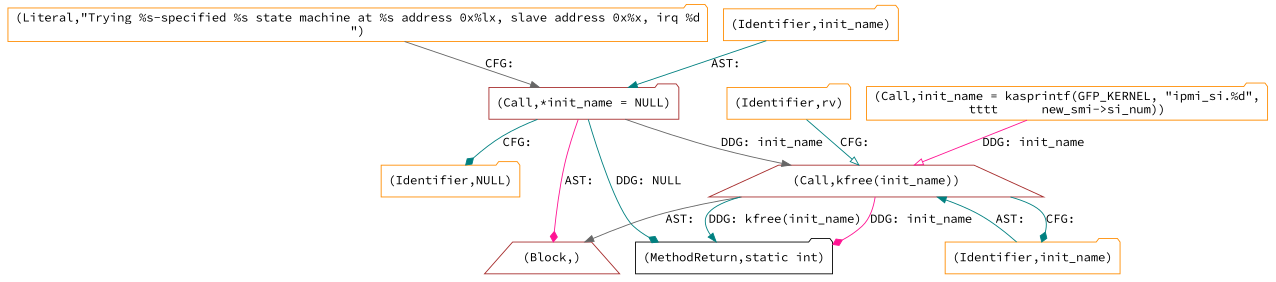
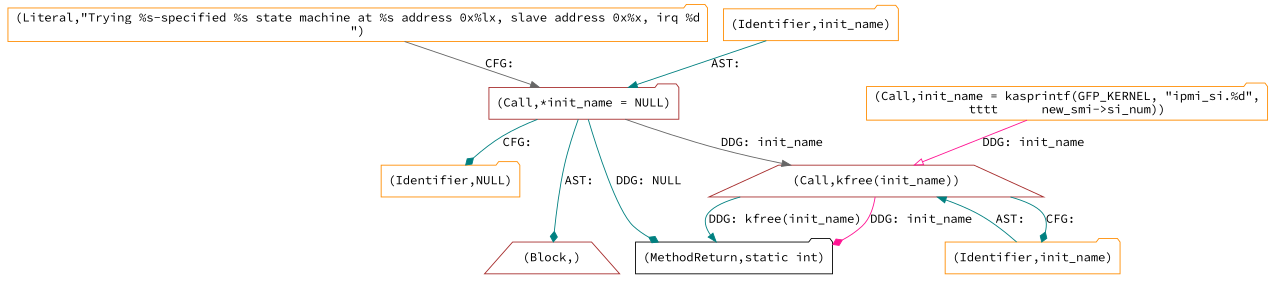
  digraph {
    fontname="Source Code Pro"
    node [color=darkorange fontname="Source Code Pro" shape=folder]
    edge [arrowhead=normal color=teal fontname="Source Code Pro"]
    n1 [color=brown label="(Call,*init_name = NULL)"]
    n2 [color=brown label="(Call,kfree(init_name))" shape=trapezium]
    n3 [color=brown label="(Block,)" shape=trapezium]
    n4 [label="(Identifier,NULL)"]
    n5 [color=black label="(MethodReturn,static int)"]
    n6 [label="(Identifier,init_name)"]
    n7 [label="(Literal,\"Trying %s-specified %s state machine at %s address 0x%lx, slave address 0x%x, irq %d\n\")"]
    n8 [label="(Identifier,init_name)"]
    n9 [label="(Call,init_name = kasprintf(GFP_KERNEL, \"ipmi_si.%d\",\n\t\t\t\t      new_smi->si_num))"]
-   n10 [label="(Identifier,rv)"]
    n1 -> n2 [color=gray40 label="DDG: init_name"]
-   n1 -> n3 [arrowhead=diamond color=deeppink label="AST: "]
+   n1 -> n3 [arrowhead=diamond label="AST: "]
    n1 -> n4 [arrowhead=diamond label="CFG: "]
    n1 -> n5 [arrowhead=diamond label="DDG: NULL"]
-   n2 -> n3 [color=gray40 label="AST: "]
    n2 -> n5 [label="DDG: kfree(init_name)"]
    n2 -> n5 [arrowhead=diamond color=deeppink label="DDG: init_name"]
    n2 -> n6 [arrowhead=diamond label="CFG: "]
    n6 -> n2 [label="AST: "]
    n7 -> n1 [color=gray40 label="CFG: "]
    n8 -> n1 [label="AST: "]
    n9 -> n2 [arrowhead=onormal color=deeppink label="DDG: init_name"]
-   n10 -> n2 [arrowhead=onormal label="CFG: "]
  }
